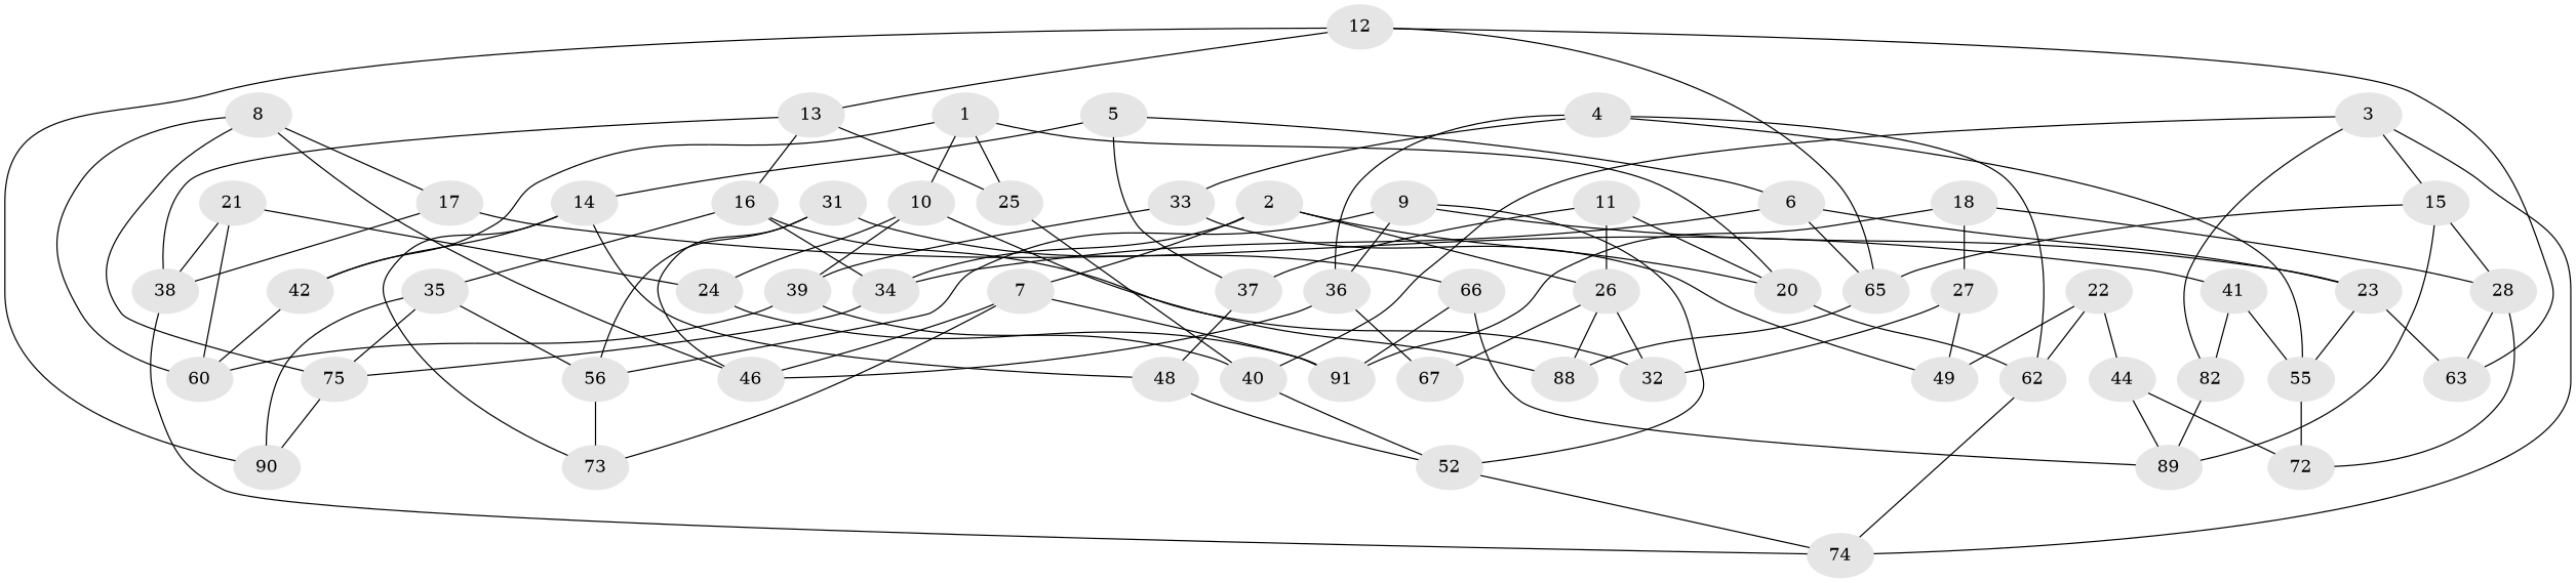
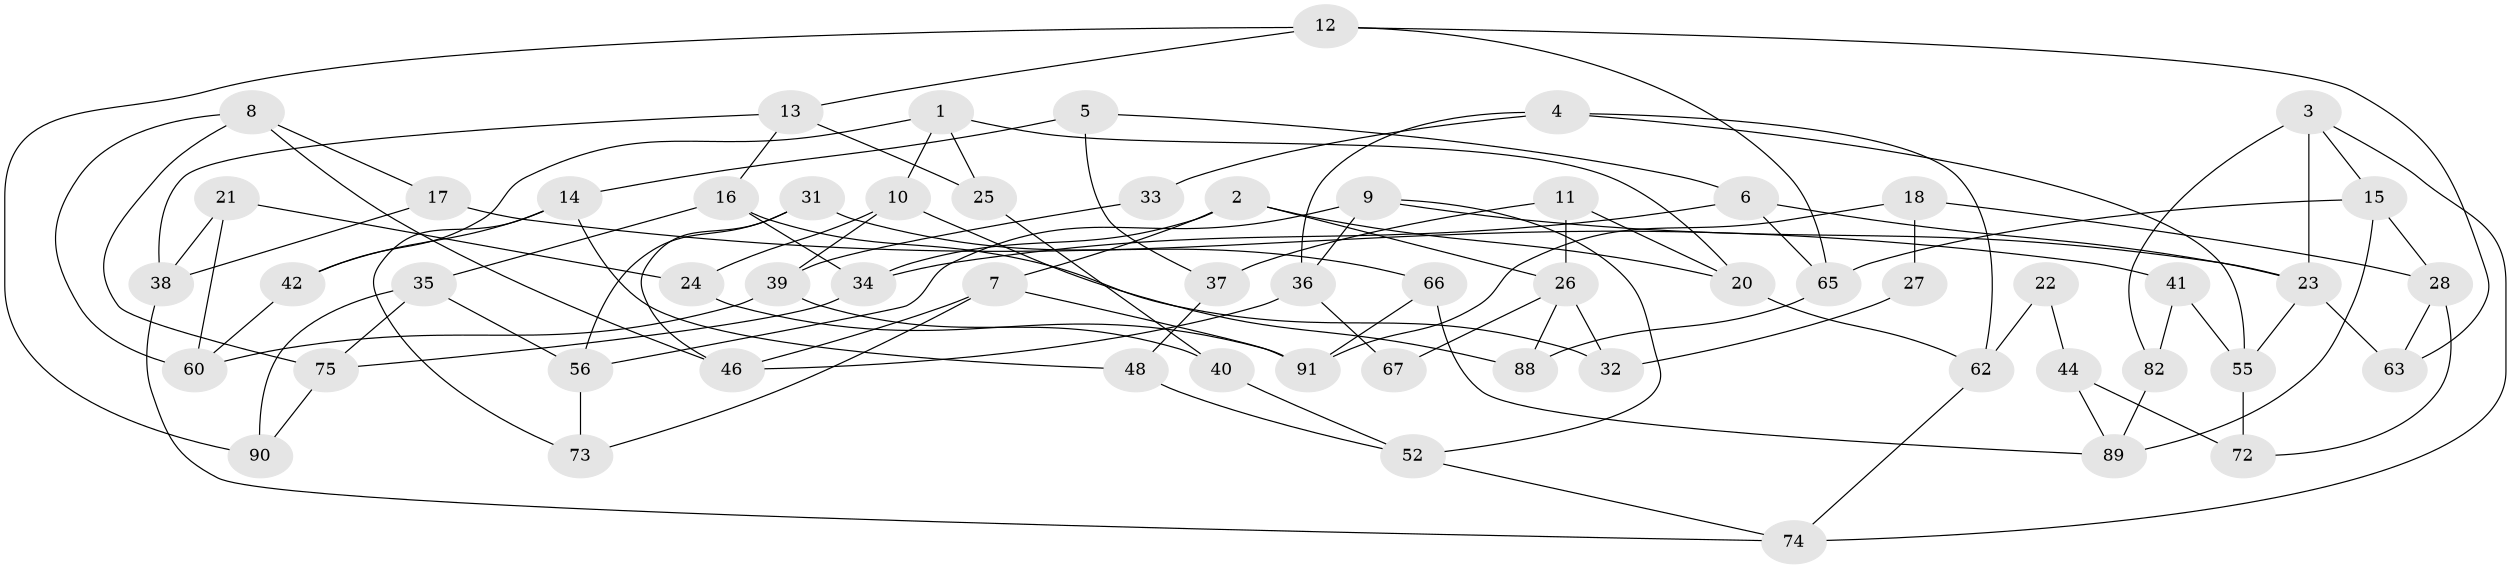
  graph {
    node [color=gray90 style=filled]
    1 [super="+98"]
    10 [super="+61"]
    20 [super="+57"]
    25 [super="+43"]
    42
    24
    39 [super="+78"]
    88
    62
    40 [super="+70"]
    60 [super="+71"]
    2 [super="+69"]
    7 [super="+30"]
    26 [super="+45"]
    34 [super="+87"]
    46 [super="+80"]
    73
    91 [super="+93"]
    67
    32
    75 [super="+76"]
    3 [super="+19"]
    15 [super="+29"]
    74 [super="+100"]
    82
    65 [super="+86"]
    28 [super="+92"]
    89 [super="+97"]
    52 [super="+58"]
    4 [super="+99"]
    33
    36 [super="+50"]
    55 [super="+81"]
-   49 [super="+85"]
    72
    6 [super="+84"]
    23 [super="+64"]
    5
    14 [super="+68"]
    37 [super="+79"]
    48
    63
    8 [super="+77"]
    17
    38 [super="+95"]
    41 [super="+54"]
    90
    9 [super="+96"]
    56 [super="+83"]
    11
    12 [super="+59"]
    13 [super="+94"]
    16 [super="+51"]
    35 [super="+47"]
    27 [super="+53"]
    18
    21
    22
    44
    31
    66
    1 -- 10
    1 -- 20
    1 -- 25
    1 -- 42
    10 -- 24
    10 -- 39
    10 -- 88
    20 -- 62
    25 -- 40
    42 -- 60
    24 -- 91
    39 -- 40
    39 -- 60
    62 -- 74
    40 -- 52
    2 -- 20
    2 -- 7
    2 -- 26
    2 -- 34
    7 -- 46
    7 -- 73
    7 -- 91
    26 -- 88
    26 -- 67
    26 -- 32
    34 -- 75
    75 -- 90
-   3 -- 40
+   3 -- 23
    3 -- 15
    3 -- 74
    3 -- 82
    15 -- 65
    15 -- 28
    15 -- 89
    82 -- 89
    65 -- 88
    28 -- 72
    28 -- 63
    52 -- 74
    4 -- 62
    4 -- 33
    4 -- 36
    4 -- 55
    33 -- 39
-   33 -- 49
    36 -- 46
    36 -- 67
    55 -- 72
    6 -- 34
    6 -- 65
    6 -- 23
    23 -- 55
    23 -- 63
    5 -- 6
    5 -- 14
    5 -- 37
    14 -- 42
    14 -- 73
    14 -- 48
    37 -- 48
    48 -- 52
    8 -- 60
    8 -- 46
    8 -- 75
    8 -- 17
    17 -- 38
    17 -- 41
    38 -- 74
    41 -- 82
    41 -- 55
    9 -- 52
    9 -- 36
    9 -- 23
    9 -- 56
    56 -- 73
    11 -- 20
    11 -- 26
    11 -- 37
    12 -- 65
    12 -- 63
    12 -- 90
    12 -- 13
    13 -- 25
    13 -- 38
    13 -- 16
    16 -- 34
    16 -- 32
    16 -- 35
    35 -- 75
    35 -- 90
    35 -- 56
    27 -- 32
-   27 -- 49 [weight=2]
    18 -- 91
    18 -- 28
    18 -- 27
    21 -- 24
    21 -- 60
    21 -- 38
    22 -- 62
-   22 -- 49
    22 -- 44
    44 -- 89
    44 -- 72
    31 -- 46
    31 -- 56
    31 -- 66
    66 -- 91
    66 -- 89
  }
